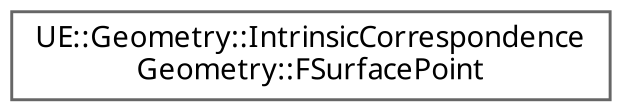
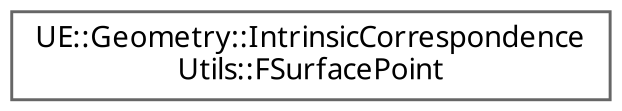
  digraph {
    rankdir=LR
    fontname="Noto Sans"
-   n1 [color=grey40 fillcolor=white fontname="Noto Sans" fontsize=10 height=0.2 label="UE::Geometry::IntrinsicCorrespondence\lGeometry::FSurfacePoint" shape=box style=filled width=0.4]
+   n1 [color=grey40 fillcolor=white fontname="Noto Sans" fontsize=10 height=0.2 label="UE::Geometry::IntrinsicCorrespondence\lUtils::FSurfacePoint" shape=box style=filled width=0.4]
  }
